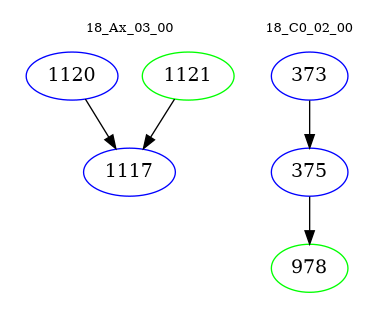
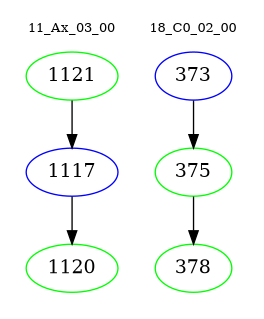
  digraph {
    node [color=green]
    edge [color=black]
    n1 [label=1121]
    n2 [color=blue label=1117]
-   n3 [color=blue label=1120]
+   n3 [label=1120]
    n4 [color=blue label=373]
-   n5 [color=blue label=375]
-   n6 [label=978]
+   n5 [label=375]
+   n6 [label=378]
    subgraph cluster_1 {
      color=white
      fontsize=10
-     label="18_Ax_03_00"
+     label="11_Ax_03_00"
      n1
      n2
      n3
    }
    subgraph cluster_2 {
      color=white
      fontsize=10
      label="18_C0_02_00"
      n4
      n5
      n6
    }
    n1 -> n2
-   n3 -> n2
+   n2 -> n3
    n4 -> n5
    n5 -> n6
  }
